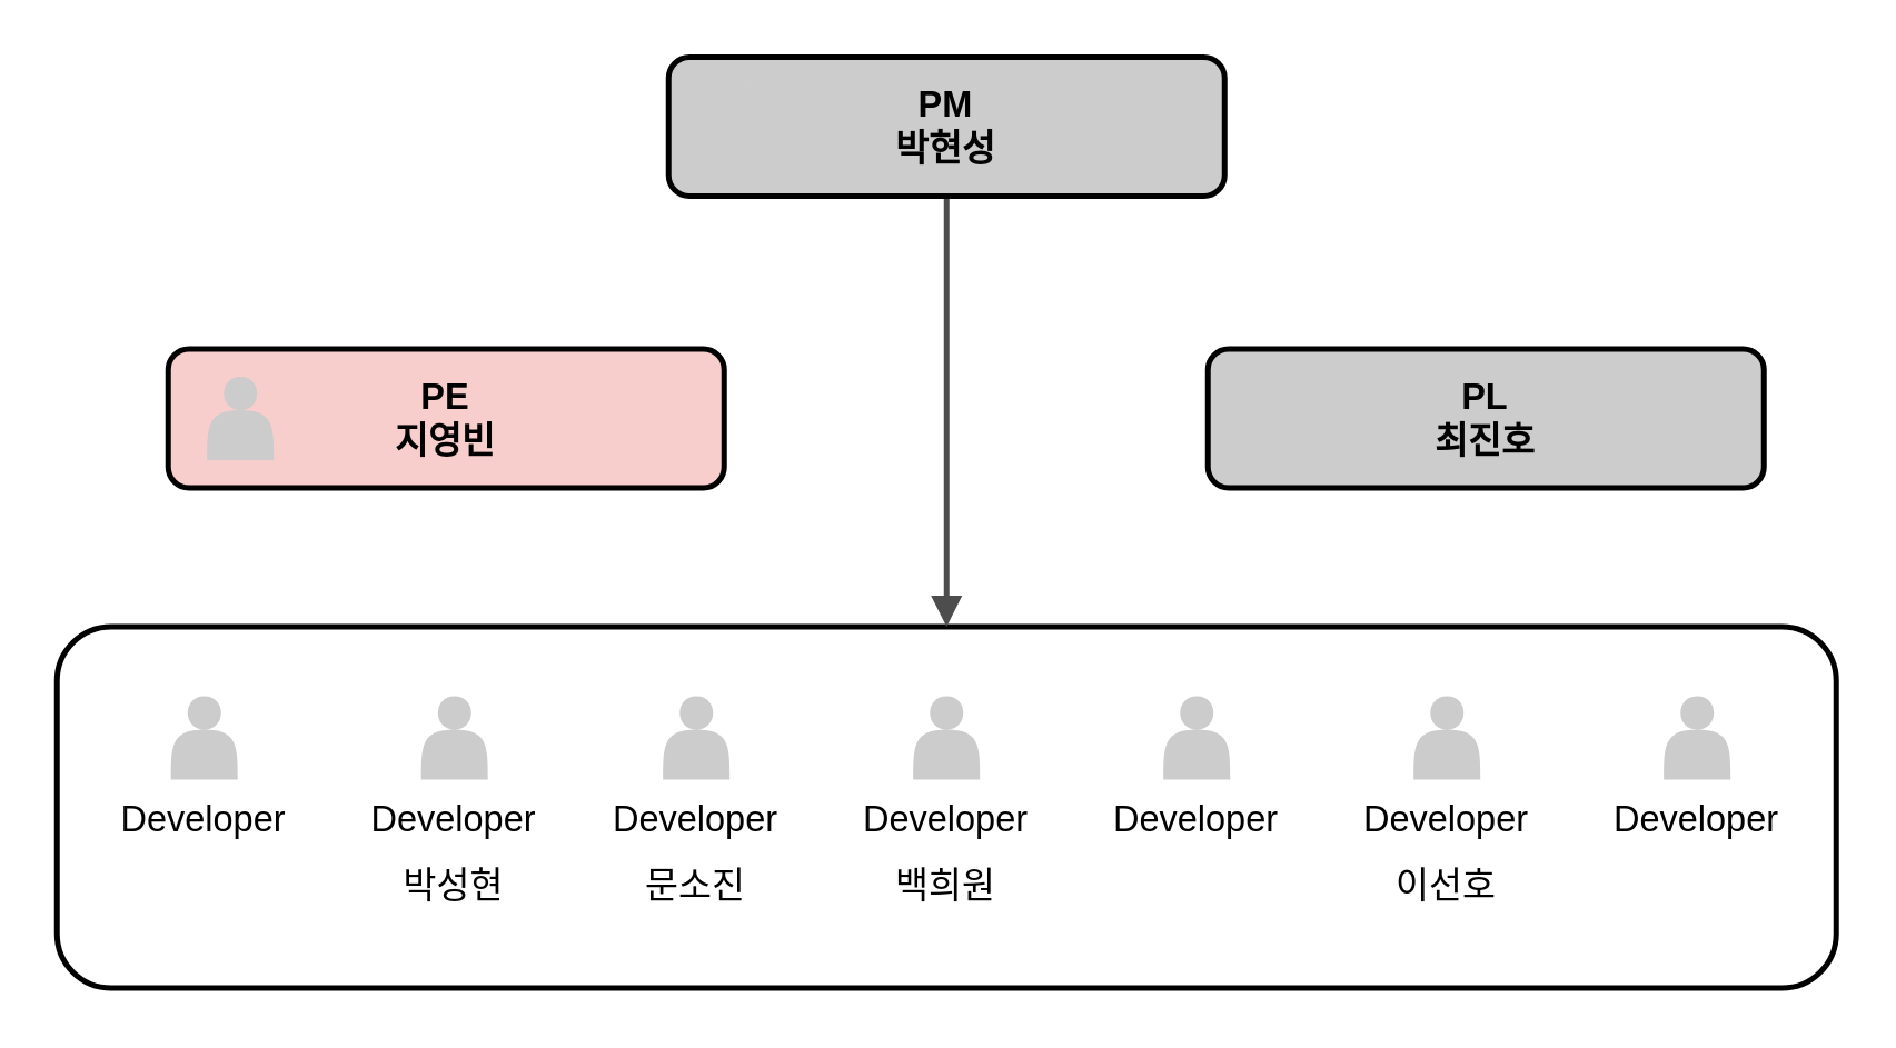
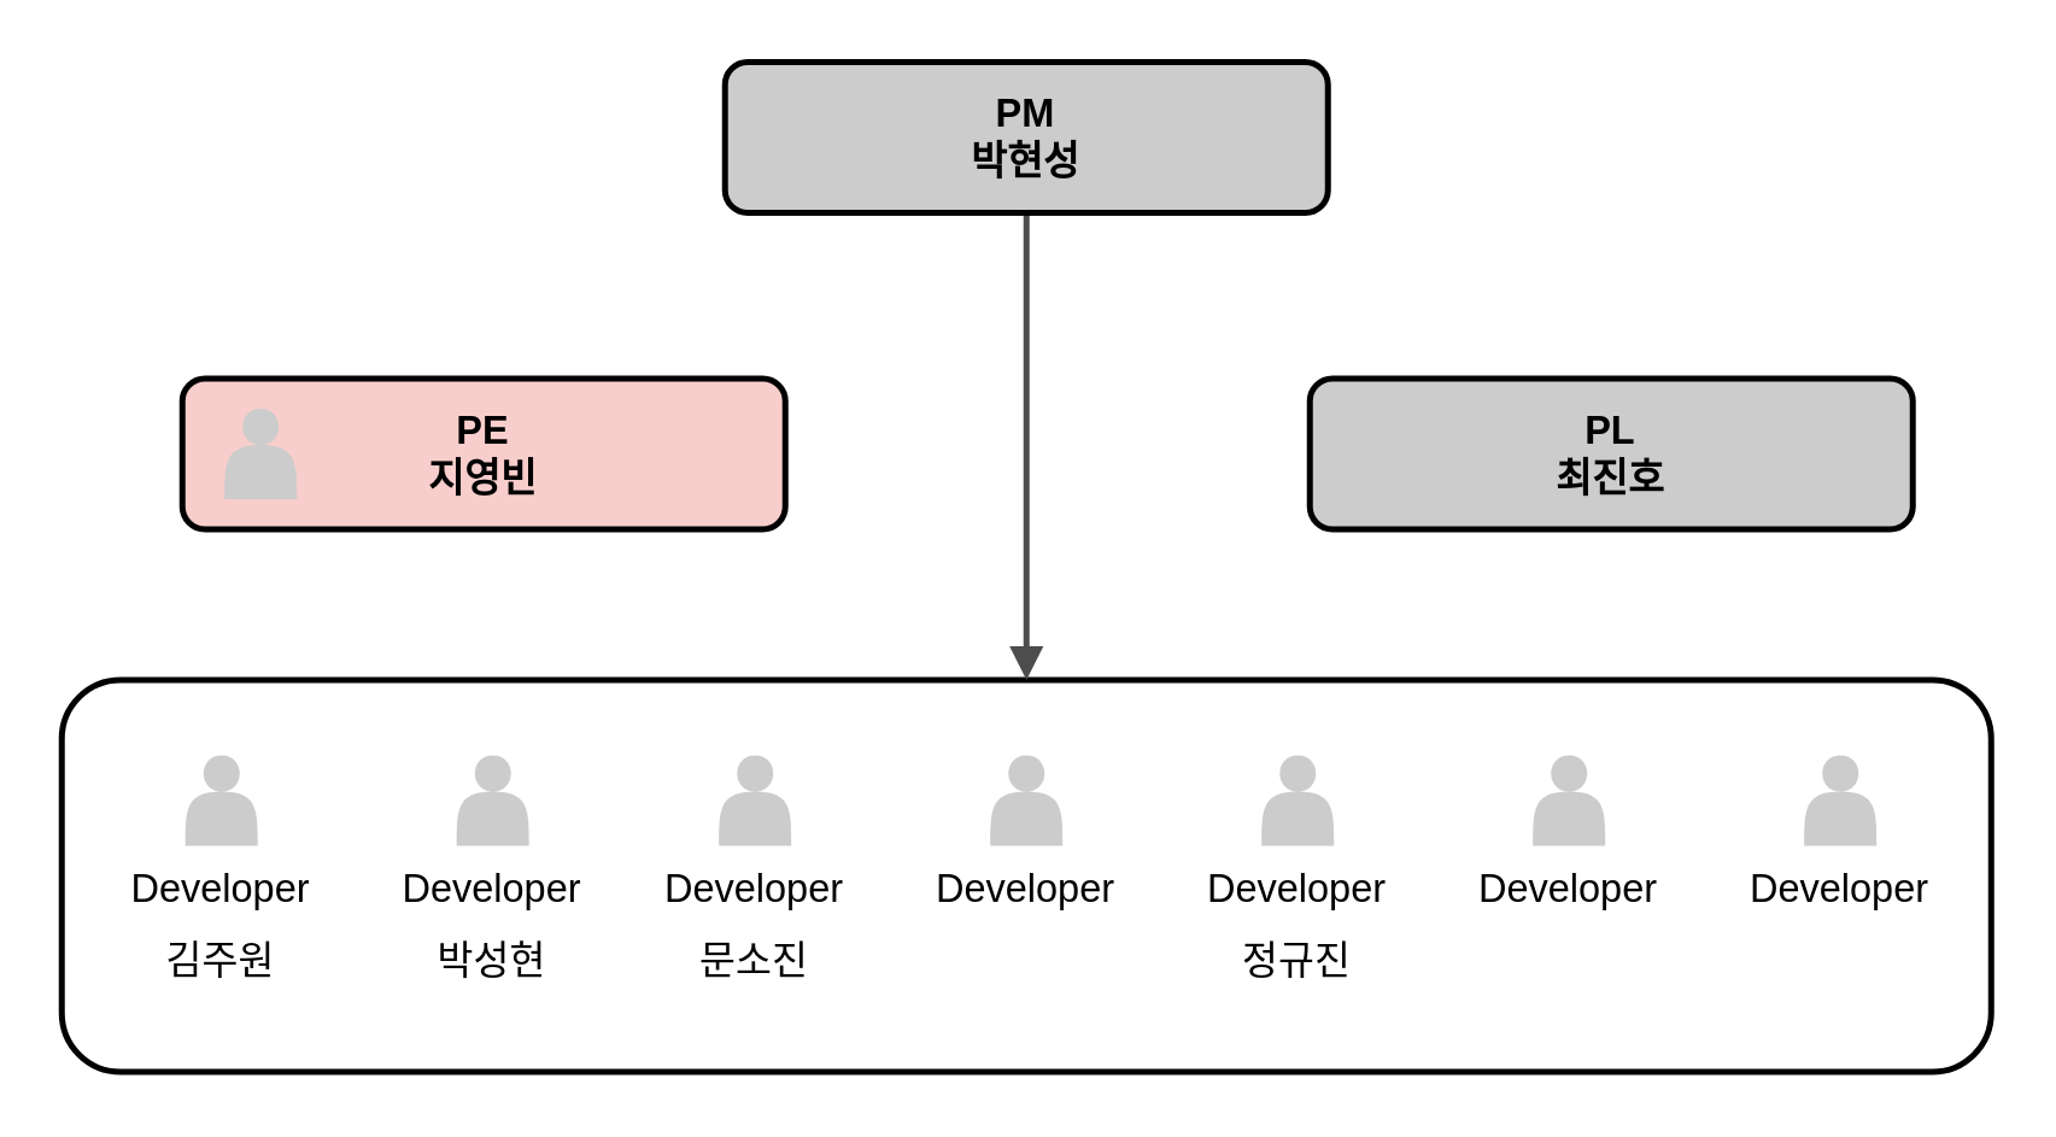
  <mxCell id="0" />
  <mxCell id="1" parent="0" />
  <mxCell id="2" value="" style="whiteSpace=wrap;html=1;rounded=1;shadow=0;comic=0;strokeWidth=2;fontFamily=Helvetica;align=center;fontSize=13;" parent="1" vertex="1"><mxGeometry x="20" y="225" width="640" height="130" as="geometry" /></mxCell>
  <mxCell id="3" value="Developer" style="shape=actor;whiteSpace=wrap;html=1;rounded=0;shadow=0;comic=0;strokeWidth=1;fillColor=#CCCCCC;fontFamily=Helvetica;align=center;strokeColor=none;labelPosition=center;verticalLabelPosition=bottom;verticalAlign=top;fontSize=13;" parent="1" vertex="1"><mxGeometry x="151" y="250" width="24" height="30" as="geometry" /></mxCell>
  <mxCell id="4" value="Developer" style="shape=actor;whiteSpace=wrap;html=1;rounded=0;shadow=0;comic=0;strokeWidth=1;fillColor=#CCCCCC;fontFamily=Helvetica;align=center;strokeColor=none;labelPosition=center;verticalLabelPosition=bottom;verticalAlign=top;fontSize=13;" parent="1" vertex="1"><mxGeometry x="238" y="250" width="24" height="30" as="geometry" /></mxCell>
  <mxCell id="5" value="Developer" style="shape=actor;whiteSpace=wrap;html=1;rounded=0;shadow=0;comic=0;strokeWidth=1;fillColor=#CCCCCC;fontFamily=Helvetica;align=center;strokeColor=none;labelPosition=center;verticalLabelPosition=bottom;verticalAlign=top;fontSize=13;" parent="1" vertex="1"><mxGeometry x="61" y="250" width="24" height="30" as="geometry" /></mxCell>
  <mxCell id="6" value="" style="edgeStyle=elbowEdgeStyle;rounded=1;html=1;labelBackgroundColor=none;endArrow=block;endFill=1;strokeColor=#4D4D4D;strokeWidth=2;fontFamily=Helvetica;fontSize=13;exitX=0.5;exitY=1;exitDx=0;exitDy=0;" parent="1" source="12" target="2" edge="1"><mxGeometry relative="1" as="geometry"><mxPoint x="158.167" y="295" as="sourcePoint" /><Array as="points"><mxPoint x="340" y="140" /><mxPoint x="354" y="120" /></Array></mxGeometry></mxCell>
+ <mxCell id="7" value="김주원" style="text;html=1;strokeColor=none;fillColor=none;align=center;verticalAlign=middle;whiteSpace=wrap;rounded=1;shadow=0;comic=0;fontFamily=Helvetica;fontSize=13;" parent="1" vertex="1"><mxGeometry x="28" y="305" width="90" height="25" as="geometry" /></mxCell>
  <mxCell id="8" value="박성현" style="text;html=1;strokeColor=none;fillColor=none;align=center;verticalAlign=middle;whiteSpace=wrap;rounded=1;shadow=0;comic=0;fontFamily=Helvetica;fontSize=13;" parent="1" vertex="1"><mxGeometry x="118" y="305" width="90" height="25" as="geometry" /></mxCell>
  <mxCell id="9" value="문소진" style="text;html=1;strokeColor=none;fillColor=none;align=center;verticalAlign=middle;whiteSpace=wrap;rounded=1;shadow=0;comic=0;fontFamily=Helvetica;fontSize=13;" parent="1" vertex="1"><mxGeometry x="205" y="305" width="90" height="25" as="geometry" /></mxCell>
  <mxCell id="10" value="PE&lt;br style=&quot;font-size: 13px;&quot;&gt;지영빈" style="whiteSpace=wrap;html=1;rounded=1;shadow=0;comic=0;strokeWidth=2;fontFamily=Helvetica;align=center;fontSize=13;fontStyle=1;fillColor=#f8cecc;" parent="1" vertex="1"><mxGeometry x="60" y="125" width="200" height="50" as="geometry" /></mxCell>
  <mxCell id="11" value="" style="shape=actor;whiteSpace=wrap;html=1;rounded=0;shadow=0;comic=0;strokeWidth=1;fillColor=#CCCCCC;fontFamily=Helvetica;align=center;strokeColor=none;fontSize=13;fontStyle=1" parent="1" vertex="1"><mxGeometry x="74" y="135" width="24" height="30" as="geometry" /></mxCell>
  <mxCell id="12" value="PM&lt;br style=&quot;font-size: 13px;&quot;&gt;박현성" style="whiteSpace=wrap;html=1;rounded=1;shadow=0;comic=0;strokeWidth=2;fontFamily=Helvetica;align=center;fontSize=13;fontStyle=1;fillColor=#cccccc;" parent="1" vertex="1"><mxGeometry x="240" y="20" width="200" height="50" as="geometry" /></mxCell>
  <mxCell id="13" value="" style="shape=actor;whiteSpace=wrap;html=1;rounded=0;shadow=0;comic=0;strokeWidth=1;fillColor=#CCCCCC;fontFamily=Helvetica;align=center;strokeColor=none;fontSize=13;fontStyle=1" parent="1" vertex="1"><mxGeometry x="256" y="30" width="24" height="30" as="geometry" /></mxCell>
  <mxCell id="14" value="PL&lt;br style=&quot;font-size: 13px;&quot;&gt;최진호" style="whiteSpace=wrap;html=1;rounded=1;shadow=0;comic=0;strokeWidth=2;fontFamily=Helvetica;align=center;fontSize=13;fontStyle=1;fillColor=#cccccc;" parent="1" vertex="1"><mxGeometry x="434" y="125" width="200" height="50" as="geometry" /></mxCell>
  <mxCell id="15" value="" style="shape=actor;whiteSpace=wrap;html=1;rounded=0;shadow=0;comic=0;strokeWidth=1;fillColor=#CCCCCC;fontFamily=Helvetica;align=center;strokeColor=none;fontSize=13;fontStyle=1" parent="1" vertex="1"><mxGeometry x="448" y="135" width="24" height="30" as="geometry" /></mxCell>
  <mxCell id="16" value="Developer" style="shape=actor;whiteSpace=wrap;html=1;rounded=0;shadow=0;comic=0;strokeWidth=1;fillColor=#CCCCCC;fontFamily=Helvetica;align=center;strokeColor=none;labelPosition=center;verticalLabelPosition=bottom;verticalAlign=top;fontSize=13;" vertex="1" parent="1"><mxGeometry x="418" y="250" width="24" height="30" as="geometry" /></mxCell>
  <mxCell id="17" value="Developer" style="shape=actor;whiteSpace=wrap;html=1;rounded=0;shadow=0;comic=0;strokeWidth=1;fillColor=#CCCCCC;fontFamily=Helvetica;align=center;strokeColor=none;labelPosition=center;verticalLabelPosition=bottom;verticalAlign=top;fontSize=13;" vertex="1" parent="1"><mxGeometry x="508" y="250" width="24" height="30" as="geometry" /></mxCell>
  <mxCell id="18" value="Developer" style="shape=actor;whiteSpace=wrap;html=1;rounded=0;shadow=0;comic=0;strokeWidth=1;fillColor=#CCCCCC;fontFamily=Helvetica;align=center;strokeColor=none;labelPosition=center;verticalLabelPosition=bottom;verticalAlign=top;fontSize=13;" vertex="1" parent="1"><mxGeometry x="328" y="250" width="24" height="30" as="geometry" /></mxCell>
- <mxCell id="19" value="백희원" style="text;html=1;strokeColor=none;fillColor=none;align=center;verticalAlign=middle;whiteSpace=wrap;rounded=1;shadow=0;comic=0;fontFamily=Helvetica;fontSize=13;" vertex="1" parent="1"><mxGeometry x="295" y="305" width="90" height="25" as="geometry" /></mxCell>
- <mxCell id="21" value="이선호" style="text;html=1;strokeColor=none;fillColor=none;align=center;verticalAlign=middle;whiteSpace=wrap;rounded=1;shadow=0;comic=0;fontFamily=Helvetica;fontSize=13;" vertex="1" parent="1"><mxGeometry x="475" y="305" width="90" height="25" as="geometry" /></mxCell>
+ <mxCell id="20" value="정규진" style="text;html=1;strokeColor=none;fillColor=none;align=center;verticalAlign=middle;whiteSpace=wrap;rounded=1;shadow=0;comic=0;fontFamily=Helvetica;fontSize=13;" vertex="1" parent="1"><mxGeometry x="385" y="305" width="90" height="25" as="geometry" /></mxCell>
  <mxCell id="22" value="Developer" style="shape=actor;whiteSpace=wrap;html=1;rounded=0;shadow=0;comic=0;strokeWidth=1;fillColor=#CCCCCC;fontFamily=Helvetica;align=center;strokeColor=none;labelPosition=center;verticalLabelPosition=bottom;verticalAlign=top;fontSize=13;" vertex="1" parent="1"><mxGeometry x="598" y="250" width="24" height="30" as="geometry" /></mxCell>
